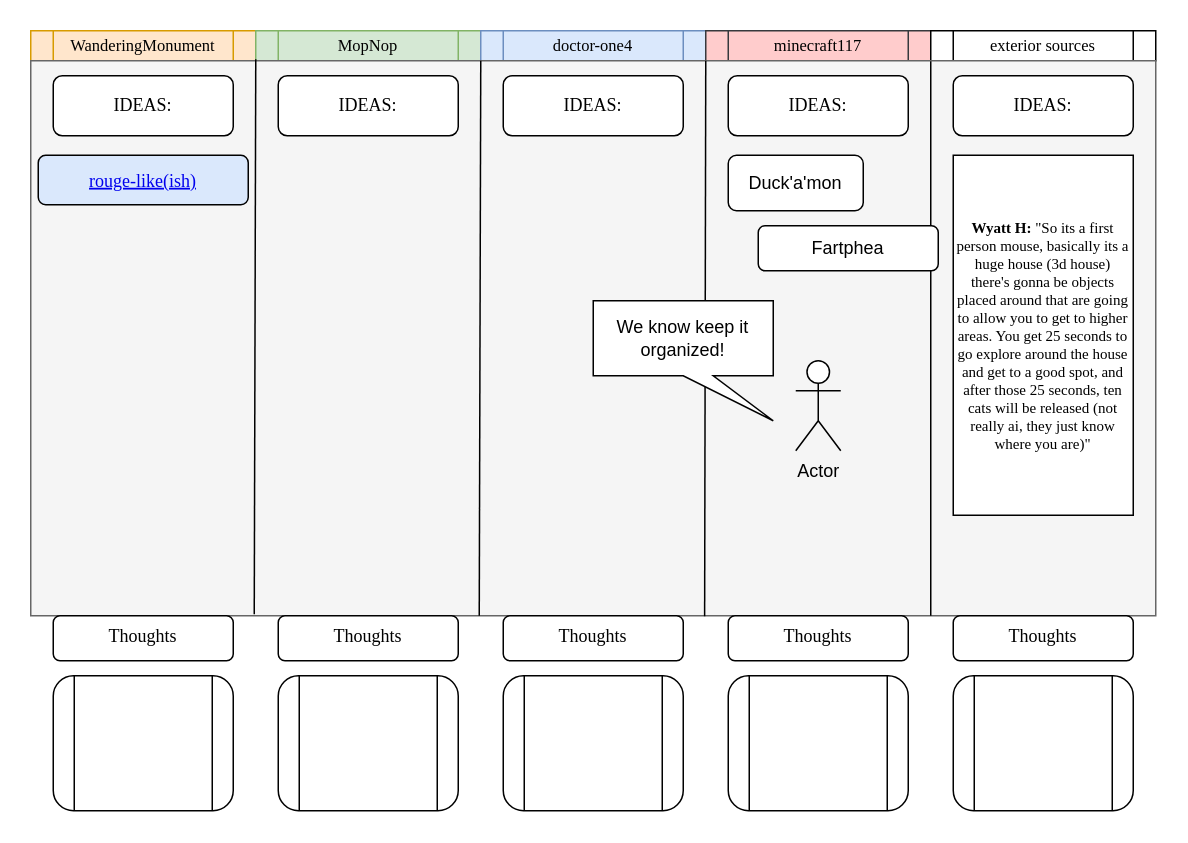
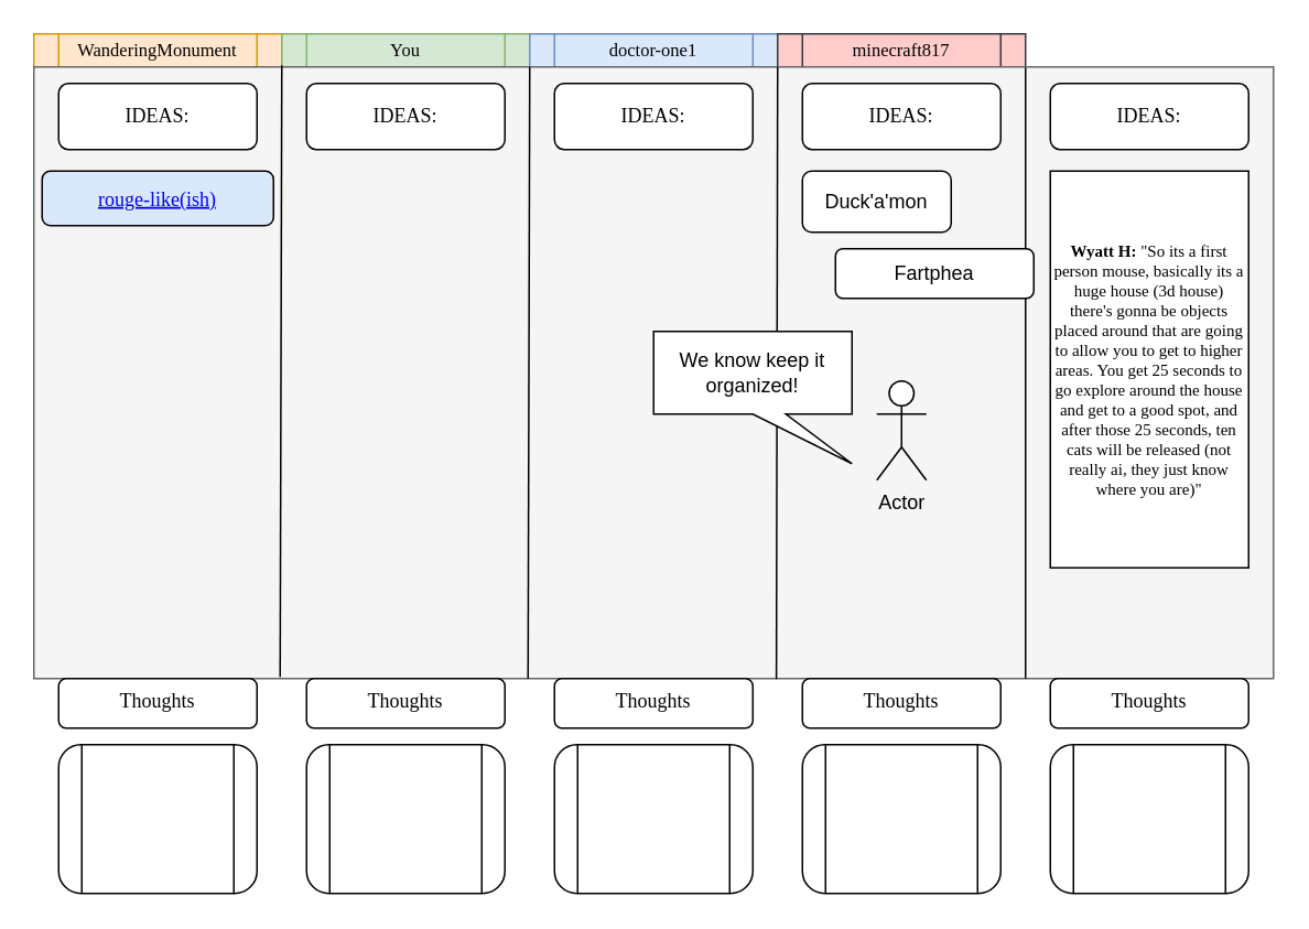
  <mxCell id="0" />
  <mxCell id="1" parent="0" />
  <mxCell id="2" value="WanderingMonument" style="shape=process;whiteSpace=wrap;html=1;backgroundOutline=1;fontFamily=Verdana;fillColor=#ffe6cc;strokeColor=#d79b00;fontSize=11;" parent="1" vertex="1"><mxGeometry x="20" y="20" width="150" height="20" as="geometry" /></mxCell>
- <mxCell id="3" value="MopNop" style="shape=process;whiteSpace=wrap;html=1;backgroundOutline=1;fontFamily=Verdana;fillColor=#d5e8d4;strokeColor=#82b366;fontSize=11;" parent="1" vertex="1"><mxGeometry x="170" y="20" width="150" height="20" as="geometry" /></mxCell>
- <mxCell id="4" value="doctor-one4" style="shape=process;whiteSpace=wrap;html=1;backgroundOutline=1;fontFamily=Verdana;fillColor=#dae8fc;strokeColor=#6c8ebf;fontSize=11;" parent="1" vertex="1"><mxGeometry x="320" y="20" width="150" height="20" as="geometry" /></mxCell>
- <mxCell id="5" value="minecraft117" style="shape=process;whiteSpace=wrap;html=1;backgroundOutline=1;fontFamily=Verdana;fillColor=#ffcccc;strokeColor=#36393d;fontSize=11;" parent="1" vertex="1"><mxGeometry x="470" y="20" width="150" height="20" as="geometry" /></mxCell>
- <mxCell id="6" value="exterior sources" style="shape=process;whiteSpace=wrap;html=1;backgroundOutline=1;fontFamily=Verdana;fontSize=11;" parent="1" vertex="1"><mxGeometry x="620" y="20" width="150" height="20" as="geometry" /></mxCell>
+ <mxCell id="3" value="You" style="shape=process;whiteSpace=wrap;html=1;backgroundOutline=1;fontFamily=Verdana;fillColor=#d5e8d4;strokeColor=#82b366;fontSize=11;" parent="1" vertex="1"><mxGeometry x="170" y="20" width="150" height="20" as="geometry" /></mxCell>
+ <mxCell id="4" value="doctor-one1" style="shape=process;whiteSpace=wrap;html=1;backgroundOutline=1;fontFamily=Verdana;fillColor=#dae8fc;strokeColor=#6c8ebf;fontSize=11;" parent="1" vertex="1"><mxGeometry x="320" y="20" width="150" height="20" as="geometry" /></mxCell>
+ <mxCell id="5" value="minecraft817" style="shape=process;whiteSpace=wrap;html=1;backgroundOutline=1;fontFamily=Verdana;fillColor=#ffcccc;strokeColor=#36393d;fontSize=11;" parent="1" vertex="1"><mxGeometry x="470" y="20" width="150" height="20" as="geometry" /></mxCell>
  <mxCell id="7" value="" style="rounded=0;whiteSpace=wrap;html=1;fontFamily=Verdana;fillColor=#f5f5f5;fontColor=#333333;strokeColor=#666666;" parent="1" vertex="1"><mxGeometry x="20" y="40" width="750" height="370" as="geometry" /></mxCell>
  <mxCell id="8" value="&lt;b style=&quot;font-size: 10px;&quot;&gt;Wyatt H:&lt;/b&gt; &quot;So its a first person mouse, basically its a huge house (3d house) there's gonna be objects placed around that are going to allow you to get to higher areas. You get 25 seconds to go explore around the house and get to a good spot, and after those 25 seconds, ten cats will be released (not really ai, they just know where you are)&quot;" style="rounded=0;whiteSpace=wrap;html=1;align=center;horizontal=1;verticalAlign=middle;fontSize=10;fontStyle=0;fontFamily=Verdana;" parent="1" vertex="1"><mxGeometry x="635" y="103" width="120" height="240" as="geometry" /></mxCell>
  <mxCell id="9" value="" style="endArrow=none;html=1;rounded=0;entryX=0.8;entryY=0.001;entryDx=0;entryDy=0;entryPerimeter=0;fontFamily=Verdana;" parent="1" target="7" edge="1"><mxGeometry width="50" height="50" relative="1" as="geometry"><mxPoint x="620" y="410" as="sourcePoint" /><mxPoint x="670" y="150" as="targetPoint" /></mxGeometry></mxCell>
  <mxCell id="10" value="" style="endArrow=none;html=1;rounded=0;entryX=0;entryY=1;entryDx=0;entryDy=0;exitX=0.599;exitY=1.001;exitDx=0;exitDy=0;exitPerimeter=0;fontFamily=Verdana;" parent="1" source="7" target="5" edge="1"><mxGeometry width="50" height="50" relative="1" as="geometry"><mxPoint x="430" y="60" as="sourcePoint" /><mxPoint x="480" y="10" as="targetPoint" /></mxGeometry></mxCell>
  <mxCell id="11" value="" style="endArrow=none;html=1;rounded=0;entryX=0;entryY=1;entryDx=0;entryDy=0;exitX=0.599;exitY=1.001;exitDx=0;exitDy=0;exitPerimeter=0;fontFamily=Verdana;" parent="1" edge="1"><mxGeometry width="50" height="50" relative="1" as="geometry"><mxPoint x="169" y="409" as="sourcePoint" /><mxPoint x="170" y="39" as="targetPoint" /></mxGeometry></mxCell>
  <mxCell id="12" value="" style="endArrow=none;html=1;rounded=0;entryX=0;entryY=1;entryDx=0;entryDy=0;exitX=0.599;exitY=1.001;exitDx=0;exitDy=0;exitPerimeter=0;fontFamily=Verdana;" parent="1" edge="1"><mxGeometry width="50" height="50" relative="1" as="geometry"><mxPoint x="319" y="410" as="sourcePoint" /><mxPoint x="320" y="40" as="targetPoint" /></mxGeometry></mxCell>
  <mxCell id="13" value="Thoughts" style="rounded=1;whiteSpace=wrap;html=1;verticalAlign=top;fontFamily=Verdana;" parent="1" vertex="1"><mxGeometry x="35" y="410" width="120" height="30" as="geometry" /></mxCell>
  <mxCell id="14" value="Thoughts" style="rounded=1;whiteSpace=wrap;html=1;verticalAlign=top;fontFamily=Verdana;" parent="1" vertex="1"><mxGeometry x="185" y="410" width="120" height="30" as="geometry" /></mxCell>
  <mxCell id="15" value="Thoughts" style="rounded=1;whiteSpace=wrap;html=1;verticalAlign=top;fontFamily=Verdana;" parent="1" vertex="1"><mxGeometry x="335" y="410" width="120" height="30" as="geometry" /></mxCell>
  <mxCell id="16" value="Thoughts" style="rounded=1;whiteSpace=wrap;html=1;verticalAlign=top;fontFamily=Verdana;" parent="1" vertex="1"><mxGeometry x="485" y="410" width="120" height="30" as="geometry" /></mxCell>
  <mxCell id="17" value="Thoughts" style="rounded=1;whiteSpace=wrap;html=1;verticalAlign=top;fontFamily=Verdana;" parent="1" vertex="1"><mxGeometry x="635" y="410" width="120" height="30" as="geometry" /></mxCell>
  <mxCell id="18" value="rouge-like(ish)" style="fontColor=#0000EE;fontStyle=4;rounded=1;overflow=hidden;spacing=10;fontFamily=Verdana;fillColor=#dae8fc;" parent="1" vertex="1"><mxGeometry x="25" y="103" width="140" height="33" as="geometry" /></mxCell>
  <mxCell id="19" value="IDEAS:" style="rounded=1;whiteSpace=wrap;html=1;fontFamily=Verdana;" parent="1" vertex="1"><mxGeometry x="35" y="50" width="120" height="40" as="geometry" /></mxCell>
  <mxCell id="20" value="IDEAS:" style="rounded=1;whiteSpace=wrap;html=1;fontFamily=Verdana;" parent="1" vertex="1"><mxGeometry x="185" y="50" width="120" height="40" as="geometry" /></mxCell>
  <mxCell id="21" value="IDEAS:" style="rounded=1;whiteSpace=wrap;html=1;fontFamily=Verdana;" parent="1" vertex="1"><mxGeometry x="335" y="50" width="120" height="40" as="geometry" /></mxCell>
  <mxCell id="22" value="IDEAS:" style="rounded=1;whiteSpace=wrap;html=1;fontFamily=Verdana;" parent="1" vertex="1"><mxGeometry x="485" y="50" width="120" height="40" as="geometry" /></mxCell>
  <mxCell id="23" value="IDEAS:" style="rounded=1;whiteSpace=wrap;html=1;fontFamily=Verdana;" parent="1" vertex="1"><mxGeometry x="635" y="50" width="120" height="40" as="geometry" /></mxCell>
  <mxCell id="24" style="edgeStyle=orthogonalEdgeStyle;rounded=0;orthogonalLoop=1;jettySize=auto;html=1;exitX=0.5;exitY=1;exitDx=0;exitDy=0;" parent="1" source="14" target="14" edge="1"><mxGeometry relative="1" as="geometry" /></mxCell>
  <mxCell id="25" value="" style="shape=process;whiteSpace=wrap;html=1;backgroundOutline=1;rounded=1;" parent="1" vertex="1"><mxGeometry x="35" y="450" width="120" height="90" as="geometry" /></mxCell>
  <mxCell id="26" value="" style="shape=process;whiteSpace=wrap;html=1;backgroundOutline=1;rounded=1;" parent="1" vertex="1"><mxGeometry x="185" y="450" width="120" height="90" as="geometry" /></mxCell>
  <mxCell id="27" value="" style="shape=process;whiteSpace=wrap;html=1;backgroundOutline=1;rounded=1;" parent="1" vertex="1"><mxGeometry x="335" y="450" width="120" height="90" as="geometry" /></mxCell>
  <mxCell id="28" value="" style="shape=process;whiteSpace=wrap;html=1;backgroundOutline=1;rounded=1;" parent="1" vertex="1"><mxGeometry x="485" y="450" width="120" height="90" as="geometry" /></mxCell>
  <mxCell id="29" value="" style="shape=process;whiteSpace=wrap;html=1;backgroundOutline=1;rounded=1;" parent="1" vertex="1"><mxGeometry x="635" y="450" width="120" height="90" as="geometry" /></mxCell>
  <mxCell id="30" value="Duck'a'mon" style="rounded=1;whiteSpace=wrap;html=1;" parent="1" vertex="1"><mxGeometry x="485" y="103" width="90" height="37" as="geometry" /></mxCell>
  <mxCell id="31" value="Fartphea" style="rounded=1;whiteSpace=wrap;html=1;" parent="1" vertex="1"><mxGeometry x="505" y="150" width="120" height="30" as="geometry" /></mxCell>
- <mxCell id="32" value="Actor" style="shape=umlActor;verticalLabelPosition=bottom;verticalAlign=top;html=1;outlineConnect=0;" vertex="1" parent="1"><mxGeometry x="530" y="240" width="30" height="60" as="geometry" /></mxCell>
+ <mxCell id="32" value="Actor" style="shape=umlActor;verticalLabelPosition=bottom;verticalAlign=top;html=1;outlineConnect=0;" vertex="1" parent="1"><mxGeometry x="530" y="230" width="30" height="60" as="geometry" /></mxCell>
  <mxCell id="33" value="We know keep it organized!" style="shape=callout;whiteSpace=wrap;html=1;perimeter=calloutPerimeter;position2=1;" vertex="1" parent="1"><mxGeometry x="395" y="200" width="120" height="80" as="geometry" /></mxCell>
